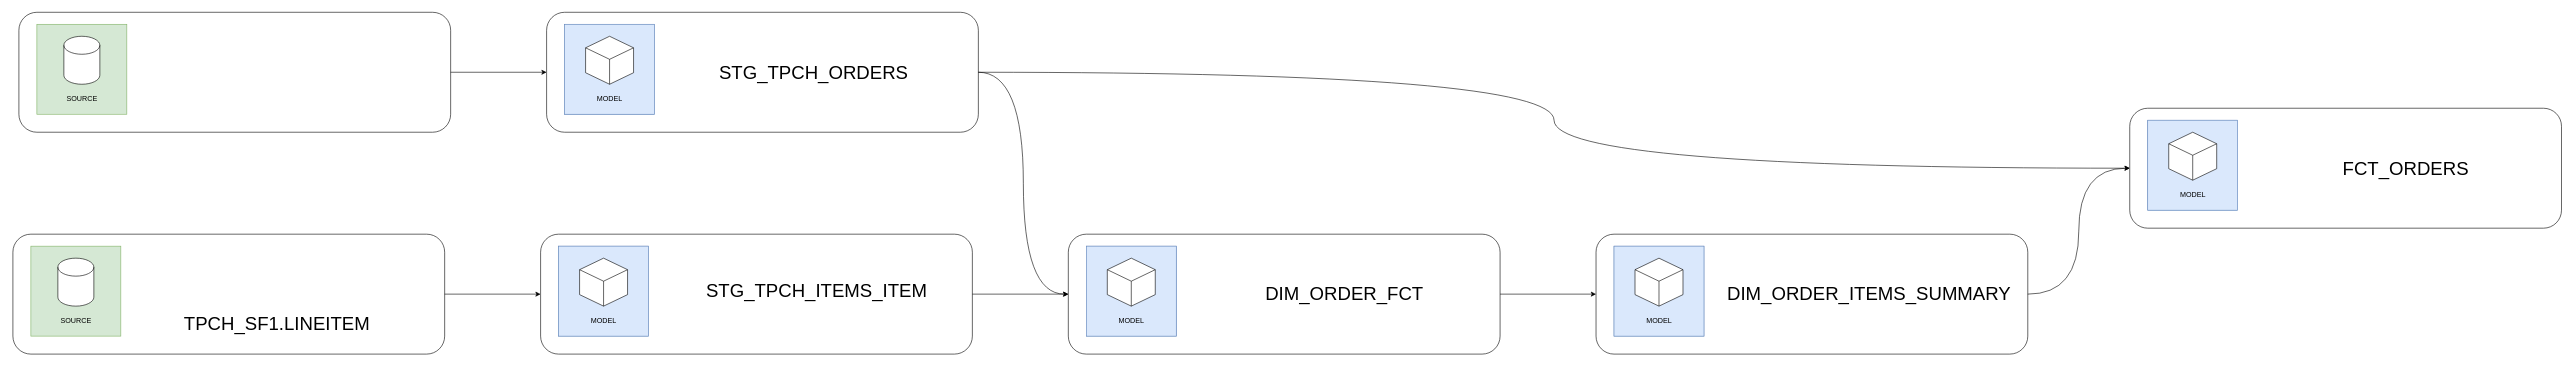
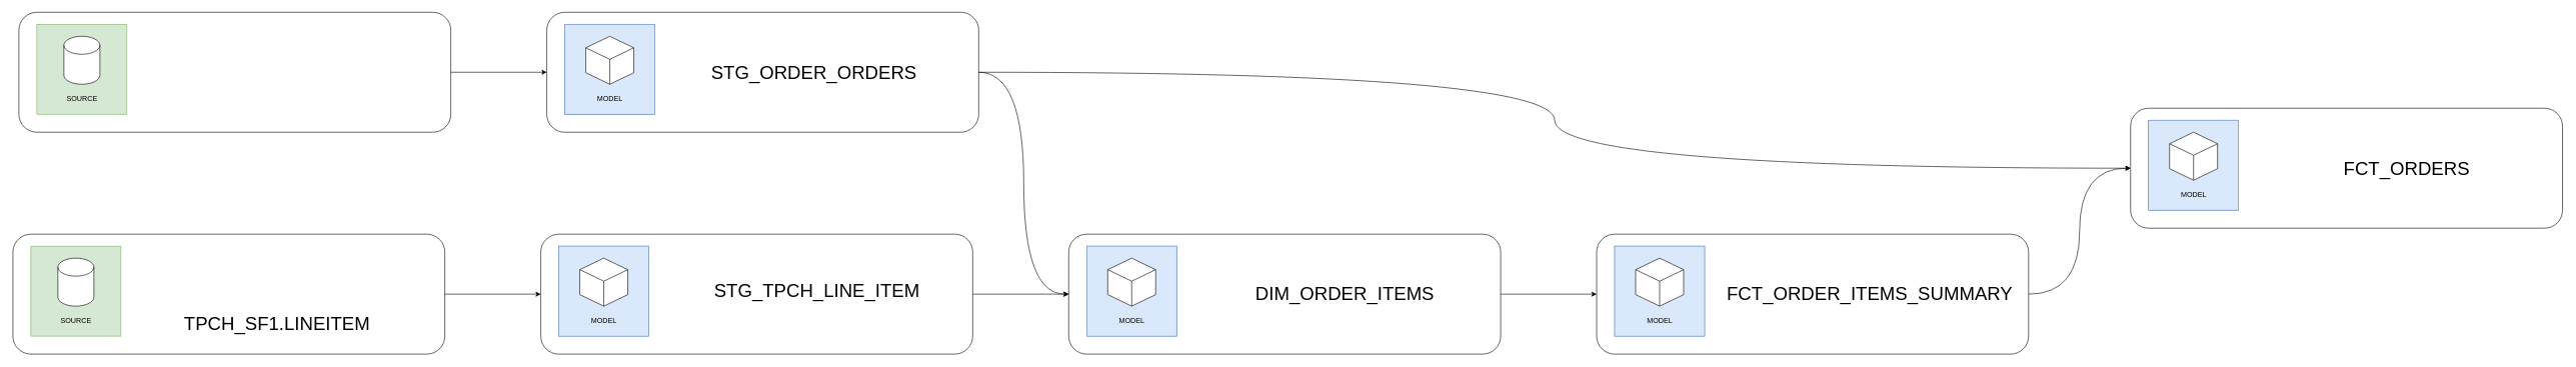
  <mxCell id="0" />
  <mxCell id="1" parent="0" />
  <mxCell id="2" value="" style="group" vertex="1" connectable="0" parent="1"><mxGeometry x="20" y="390" width="720" height="200" as="geometry" /></mxCell>
  <mxCell id="3" value="" style="rounded=1;whiteSpace=wrap;html=1;align=right;" vertex="1" parent="2"><mxGeometry width="720" height="200" as="geometry" /></mxCell>
  <mxCell id="4" value="" style="group" vertex="1" connectable="0" parent="2"><mxGeometry x="30" y="20" width="150" height="150" as="geometry" /></mxCell>
  <mxCell id="5" value="" style="whiteSpace=wrap;html=1;aspect=fixed;fillColor=#d5e8d4;strokeColor=#82b366;" vertex="1" parent="4"><mxGeometry width="150" height="150" as="geometry" /></mxCell>
  <mxCell id="6" value="" style="shape=cylinder3;whiteSpace=wrap;html=1;boundedLbl=1;backgroundOutline=1;size=15;" vertex="1" parent="4"><mxGeometry x="45" y="20" width="60" height="80" as="geometry" /></mxCell>
  <mxCell id="7" value="SOURCE" style="text;html=1;align=center;verticalAlign=middle;resizable=0;points=[];autosize=1;strokeColor=none;fillColor=none;" vertex="1" parent="4"><mxGeometry x="35" y="110" width="80" height="30" as="geometry" /></mxCell>
  <mxCell id="8" value="TPCH_SF1.LINEITEM" style="text;html=1;align=center;verticalAlign=middle;resizable=0;points=[];autosize=1;strokeColor=none;fillColor=none;fontSize=31;" vertex="1" parent="2"><mxGeometry x="275" y="125" width="330" height="50" as="geometry" /></mxCell>
  <mxCell id="9" value="" style="group" vertex="1" connectable="0" parent="1"><mxGeometry x="30" y="20" width="720" height="200" as="geometry" /></mxCell>
  <mxCell id="10" value="" style="rounded=1;whiteSpace=wrap;html=1;align=right;" vertex="1" parent="9"><mxGeometry width="720" height="200" as="geometry" /></mxCell>
  <mxCell id="11" value="" style="group" vertex="1" connectable="0" parent="9"><mxGeometry x="30" y="20" width="150" height="150" as="geometry" /></mxCell>
  <mxCell id="12" value="" style="whiteSpace=wrap;html=1;aspect=fixed;fillColor=#d5e8d4;strokeColor=#82b366;" vertex="1" parent="11"><mxGeometry width="150" height="150" as="geometry" /></mxCell>
  <mxCell id="13" value="" style="shape=cylinder3;whiteSpace=wrap;html=1;boundedLbl=1;backgroundOutline=1;size=15;" vertex="1" parent="11"><mxGeometry x="45" y="20" width="60" height="80" as="geometry" /></mxCell>
  <mxCell id="14" value="SOURCE" style="text;html=1;align=center;verticalAlign=middle;resizable=0;points=[];autosize=1;strokeColor=none;fillColor=none;" vertex="1" parent="11"><mxGeometry x="35" y="110" width="80" height="30" as="geometry" /></mxCell>
  <mxCell id="15" value="" style="group" vertex="1" connectable="0" parent="1"><mxGeometry x="910" y="20" width="720" height="200" as="geometry" /></mxCell>
  <mxCell id="16" value="" style="rounded=1;whiteSpace=wrap;html=1;align=right;" vertex="1" parent="15"><mxGeometry width="720" height="200" as="geometry" /></mxCell>
  <mxCell id="17" value="" style="group;fillColor=#dae8fc;strokeColor=#6c8ebf;" vertex="1" connectable="0" parent="15"><mxGeometry x="30" y="20" width="150" height="150" as="geometry" /></mxCell>
  <mxCell id="18" value="" style="whiteSpace=wrap;html=1;aspect=fixed;fillColor=#dae8fc;strokeColor=#6c8ebf;" vertex="1" parent="17"><mxGeometry width="150" height="150" as="geometry" /></mxCell>
  <mxCell id="19" value="MODEL" style="text;html=1;align=center;verticalAlign=middle;resizable=0;points=[];autosize=1;strokeColor=none;fillColor=none;" vertex="1" parent="17"><mxGeometry x="40" y="110" width="70" height="30" as="geometry" /></mxCell>
  <mxCell id="20" value="" style="html=1;shape=mxgraph.basic.isocube;isoAngle=15;" vertex="1" parent="17"><mxGeometry x="35" y="20" width="80" height="80" as="geometry" /></mxCell>
  <mxCell id="21" value="&lt;div style=&quot;color: rgb(212, 212, 212); background-color: rgb(30, 30, 30); font-family: Consolas, &amp;quot;Courier New&amp;quot;, monospace; font-size: 14px; line-height: 19px; white-space-collapse: preserve;&quot;&gt;&lt;br&gt;&lt;/div&gt;" style="text;html=1;align=center;verticalAlign=middle;resizable=0;points=[];autosize=1;strokeColor=none;fillColor=none;fontSize=31;" vertex="1" parent="15"><mxGeometry x="364" y="90" width="20" height="30" as="geometry" /></mxCell>
- <mxCell id="22" value="&lt;span style=&quot;font-size: 31px;&quot;&gt;STG_TPCH_ORDERS&lt;/span&gt;" style="text;html=1;align=center;verticalAlign=middle;resizable=0;points=[];autosize=1;strokeColor=none;fillColor=none;" vertex="1" parent="15"><mxGeometry x="275" y="75" width="340" height="50" as="geometry" /></mxCell>
+ <mxCell id="22" value="&lt;span style=&quot;font-size: 31px;&quot;&gt;STG_ORDER_ORDERS&lt;/span&gt;" style="text;html=1;align=center;verticalAlign=middle;resizable=0;points=[];autosize=1;strokeColor=none;fillColor=none;" vertex="1" parent="15"><mxGeometry x="275" y="75" width="340" height="50" as="geometry" /></mxCell>
  <mxCell id="23" value="" style="group" vertex="1" connectable="0" parent="1"><mxGeometry x="900" y="390" width="720" height="200" as="geometry" /></mxCell>
  <mxCell id="24" value="" style="rounded=1;whiteSpace=wrap;html=1;align=right;" vertex="1" parent="23"><mxGeometry width="720" height="200" as="geometry" /></mxCell>
  <mxCell id="25" value="" style="group;fillColor=#dae8fc;strokeColor=#6c8ebf;" vertex="1" connectable="0" parent="23"><mxGeometry x="30" y="20" width="150" height="150" as="geometry" /></mxCell>
  <mxCell id="26" value="" style="whiteSpace=wrap;html=1;aspect=fixed;fillColor=#dae8fc;strokeColor=#6c8ebf;" vertex="1" parent="25"><mxGeometry width="150" height="150" as="geometry" /></mxCell>
  <mxCell id="27" value="MODEL" style="text;html=1;align=center;verticalAlign=middle;resizable=0;points=[];autosize=1;strokeColor=none;fillColor=none;" vertex="1" parent="25"><mxGeometry x="40" y="110" width="70" height="30" as="geometry" /></mxCell>
  <mxCell id="28" value="" style="html=1;shape=mxgraph.basic.isocube;isoAngle=15;" vertex="1" parent="25"><mxGeometry x="35" y="20" width="80" height="80" as="geometry" /></mxCell>
  <mxCell id="29" value="&lt;div style=&quot;color: rgb(212, 212, 212); background-color: rgb(30, 30, 30); font-family: Consolas, &amp;quot;Courier New&amp;quot;, monospace; font-size: 14px; line-height: 19px; white-space-collapse: preserve;&quot;&gt;&lt;br&gt;&lt;/div&gt;" style="text;html=1;align=center;verticalAlign=middle;resizable=0;points=[];autosize=1;strokeColor=none;fillColor=none;fontSize=31;" vertex="1" parent="23"><mxGeometry x="364" y="90" width="20" height="30" as="geometry" /></mxCell>
- <mxCell id="30" value="&lt;font style=&quot;font-size: 31px;&quot;&gt;STG_TPCH_ITEMS_ITEM&lt;/font&gt;" style="text;html=1;align=center;verticalAlign=middle;resizable=0;points=[];autosize=1;strokeColor=none;fillColor=none;" vertex="1" parent="23"><mxGeometry x="275" y="70" width="370" height="50" as="geometry" /></mxCell>
+ <mxCell id="30" value="&lt;font style=&quot;font-size: 31px;&quot;&gt;STG_TPCH_LINE_ITEM&lt;/font&gt;" style="text;html=1;align=center;verticalAlign=middle;resizable=0;points=[];autosize=1;strokeColor=none;fillColor=none;" vertex="1" parent="23"><mxGeometry x="275" y="70" width="370" height="50" as="geometry" /></mxCell>
  <mxCell id="31" value="" style="group" vertex="1" connectable="0" parent="1"><mxGeometry x="1780" y="390" width="720" height="200" as="geometry" /></mxCell>
  <mxCell id="32" value="" style="rounded=1;whiteSpace=wrap;html=1;align=right;" vertex="1" parent="31"><mxGeometry width="720" height="200" as="geometry" /></mxCell>
  <mxCell id="33" value="" style="group;fillColor=#dae8fc;strokeColor=#6c8ebf;" vertex="1" connectable="0" parent="31"><mxGeometry x="30" y="20" width="150" height="150" as="geometry" /></mxCell>
  <mxCell id="34" value="" style="whiteSpace=wrap;html=1;aspect=fixed;fillColor=#dae8fc;strokeColor=#6c8ebf;" vertex="1" parent="33"><mxGeometry width="150" height="150" as="geometry" /></mxCell>
  <mxCell id="35" value="MODEL" style="text;html=1;align=center;verticalAlign=middle;resizable=0;points=[];autosize=1;strokeColor=none;fillColor=none;" vertex="1" parent="33"><mxGeometry x="40" y="110" width="70" height="30" as="geometry" /></mxCell>
  <mxCell id="36" value="" style="html=1;shape=mxgraph.basic.isocube;isoAngle=15;" vertex="1" parent="33"><mxGeometry x="35" y="20" width="80" height="80" as="geometry" /></mxCell>
  <mxCell id="37" value="&lt;div style=&quot;color: rgb(212, 212, 212); background-color: rgb(30, 30, 30); font-family: Consolas, &amp;quot;Courier New&amp;quot;, monospace; font-size: 14px; line-height: 19px; white-space-collapse: preserve;&quot;&gt;&lt;br&gt;&lt;/div&gt;" style="text;html=1;align=center;verticalAlign=middle;resizable=0;points=[];autosize=1;strokeColor=none;fillColor=none;fontSize=31;" vertex="1" parent="31"><mxGeometry x="364" y="90" width="20" height="30" as="geometry" /></mxCell>
- <mxCell id="38" value="&lt;font style=&quot;font-size: 31px;&quot;&gt;DIM_ORDER_FCT&lt;/font&gt;" style="text;html=1;align=center;verticalAlign=middle;resizable=0;points=[];autosize=1;strokeColor=none;fillColor=none;" vertex="1" parent="31"><mxGeometry x="300" y="75" width="320" height="50" as="geometry" /></mxCell>
+ <mxCell id="38" value="&lt;font style=&quot;font-size: 31px;&quot;&gt;DIM_ORDER_ITEMS&lt;/font&gt;" style="text;html=1;align=center;verticalAlign=middle;resizable=0;points=[];autosize=1;strokeColor=none;fillColor=none;" vertex="1" parent="31"><mxGeometry x="300" y="75" width="320" height="50" as="geometry" /></mxCell>
  <mxCell id="39" value="" style="group" vertex="1" connectable="0" parent="1"><mxGeometry x="2660" y="390" width="720" height="200" as="geometry" /></mxCell>
  <mxCell id="40" value="" style="rounded=1;whiteSpace=wrap;html=1;align=right;" vertex="1" parent="39"><mxGeometry width="720" height="200" as="geometry" /></mxCell>
  <mxCell id="41" value="" style="group;fillColor=#dae8fc;strokeColor=#6c8ebf;" vertex="1" connectable="0" parent="39"><mxGeometry x="30" y="20" width="150" height="150" as="geometry" /></mxCell>
  <mxCell id="42" value="" style="whiteSpace=wrap;html=1;aspect=fixed;fillColor=#dae8fc;strokeColor=#6c8ebf;" vertex="1" parent="41"><mxGeometry width="150" height="150" as="geometry" /></mxCell>
  <mxCell id="43" value="MODEL" style="text;html=1;align=center;verticalAlign=middle;resizable=0;points=[];autosize=1;strokeColor=none;fillColor=none;" vertex="1" parent="41"><mxGeometry x="40" y="110" width="70" height="30" as="geometry" /></mxCell>
  <mxCell id="44" value="" style="html=1;shape=mxgraph.basic.isocube;isoAngle=15;" vertex="1" parent="41"><mxGeometry x="35" y="20" width="80" height="80" as="geometry" /></mxCell>
  <mxCell id="45" value="&lt;div style=&quot;color: rgb(212, 212, 212); background-color: rgb(30, 30, 30); font-family: Consolas, &amp;quot;Courier New&amp;quot;, monospace; font-size: 14px; line-height: 19px; white-space-collapse: preserve;&quot;&gt;&lt;br&gt;&lt;/div&gt;" style="text;html=1;align=center;verticalAlign=middle;resizable=0;points=[];autosize=1;strokeColor=none;fillColor=none;fontSize=31;" vertex="1" parent="39"><mxGeometry x="364" y="90" width="20" height="30" as="geometry" /></mxCell>
- <mxCell id="46" value="&lt;font style=&quot;font-size: 31px;&quot;&gt;DIM_ORDER_ITEMS_SUMMARY&lt;/font&gt;" style="text;html=1;align=center;verticalAlign=middle;resizable=0;points=[];autosize=1;strokeColor=none;fillColor=none;" vertex="1" parent="39"><mxGeometry x="210" y="75" width="490" height="50" as="geometry" /></mxCell>
+ <mxCell id="46" value="&lt;font style=&quot;font-size: 31px;&quot;&gt;FCT_ORDER_ITEMS_SUMMARY&lt;/font&gt;" style="text;html=1;align=center;verticalAlign=middle;resizable=0;points=[];autosize=1;strokeColor=none;fillColor=none;" vertex="1" parent="39"><mxGeometry x="210" y="75" width="490" height="50" as="geometry" /></mxCell>
  <mxCell id="47" value="" style="group" vertex="1" connectable="0" parent="1"><mxGeometry x="3550" y="180" width="720" height="200" as="geometry" /></mxCell>
  <mxCell id="48" value="" style="rounded=1;whiteSpace=wrap;html=1;align=right;" vertex="1" parent="47"><mxGeometry width="720" height="200" as="geometry" /></mxCell>
  <mxCell id="49" value="" style="group;fillColor=#dae8fc;strokeColor=#6c8ebf;" vertex="1" connectable="0" parent="47"><mxGeometry x="30" y="20" width="150" height="150" as="geometry" /></mxCell>
  <mxCell id="50" value="" style="whiteSpace=wrap;html=1;aspect=fixed;fillColor=#dae8fc;strokeColor=#6c8ebf;" vertex="1" parent="49"><mxGeometry width="150" height="150" as="geometry" /></mxCell>
  <mxCell id="51" value="MODEL" style="text;html=1;align=center;verticalAlign=middle;resizable=0;points=[];autosize=1;strokeColor=none;fillColor=none;" vertex="1" parent="49"><mxGeometry x="40" y="110" width="70" height="30" as="geometry" /></mxCell>
  <mxCell id="52" value="" style="html=1;shape=mxgraph.basic.isocube;isoAngle=15;" vertex="1" parent="49"><mxGeometry x="35" y="20" width="80" height="80" as="geometry" /></mxCell>
  <mxCell id="53" value="&lt;div style=&quot;color: rgb(212, 212, 212); background-color: rgb(30, 30, 30); font-family: Consolas, &amp;quot;Courier New&amp;quot;, monospace; font-size: 14px; line-height: 19px; white-space-collapse: preserve;&quot;&gt;&lt;br&gt;&lt;/div&gt;" style="text;html=1;align=center;verticalAlign=middle;resizable=0;points=[];autosize=1;strokeColor=none;fillColor=none;fontSize=31;" vertex="1" parent="47"><mxGeometry x="364" y="90" width="20" height="30" as="geometry" /></mxCell>
  <mxCell id="54" value="&lt;font style=&quot;font-size: 31px;&quot;&gt;FCT_ORDERS&lt;/font&gt;" style="text;html=1;align=center;verticalAlign=middle;resizable=0;points=[];autosize=1;strokeColor=none;fillColor=none;" vertex="1" parent="47"><mxGeometry x="345" y="75" width="230" height="50" as="geometry" /></mxCell>
  <mxCell id="55" style="edgeStyle=orthogonalEdgeStyle;rounded=0;orthogonalLoop=1;jettySize=auto;html=1;exitX=1;exitY=0.5;exitDx=0;exitDy=0;entryX=0;entryY=0.5;entryDx=0;entryDy=0;" edge="1" parent="1" source="10" target="16"><mxGeometry relative="1" as="geometry" /></mxCell>
  <mxCell id="56" style="edgeStyle=orthogonalEdgeStyle;rounded=0;orthogonalLoop=1;jettySize=auto;html=1;exitX=1;exitY=0.5;exitDx=0;exitDy=0;entryX=0;entryY=0.5;entryDx=0;entryDy=0;" edge="1" parent="1" source="3" target="24"><mxGeometry relative="1" as="geometry" /></mxCell>
  <mxCell id="57" style="edgeStyle=orthogonalEdgeStyle;rounded=0;orthogonalLoop=1;jettySize=auto;html=1;exitX=1;exitY=0.5;exitDx=0;exitDy=0;entryX=0;entryY=0.5;entryDx=0;entryDy=0;curved=1;" edge="1" parent="1" source="16" target="32"><mxGeometry relative="1" as="geometry" /></mxCell>
  <mxCell id="58" style="edgeStyle=orthogonalEdgeStyle;rounded=0;orthogonalLoop=1;jettySize=auto;html=1;exitX=1;exitY=0.5;exitDx=0;exitDy=0;entryX=0;entryY=0.5;entryDx=0;entryDy=0;" edge="1" parent="1" source="24" target="32"><mxGeometry relative="1" as="geometry" /></mxCell>
  <mxCell id="59" style="edgeStyle=orthogonalEdgeStyle;rounded=0;orthogonalLoop=1;jettySize=auto;html=1;exitX=1;exitY=0.5;exitDx=0;exitDy=0;entryX=0;entryY=0.5;entryDx=0;entryDy=0;" edge="1" parent="1" source="32" target="40"><mxGeometry relative="1" as="geometry" /></mxCell>
  <mxCell id="60" style="edgeStyle=orthogonalEdgeStyle;rounded=0;orthogonalLoop=1;jettySize=auto;html=1;exitX=1;exitY=0.5;exitDx=0;exitDy=0;entryX=0;entryY=0.5;entryDx=0;entryDy=0;curved=1;" edge="1" parent="1" source="40" target="48"><mxGeometry relative="1" as="geometry" /></mxCell>
  <mxCell id="61" style="edgeStyle=orthogonalEdgeStyle;rounded=0;orthogonalLoop=1;jettySize=auto;html=1;exitX=1;exitY=0.5;exitDx=0;exitDy=0;entryX=0;entryY=0.5;entryDx=0;entryDy=0;curved=1;" edge="1" parent="1" source="16" target="48"><mxGeometry relative="1" as="geometry" /></mxCell>
